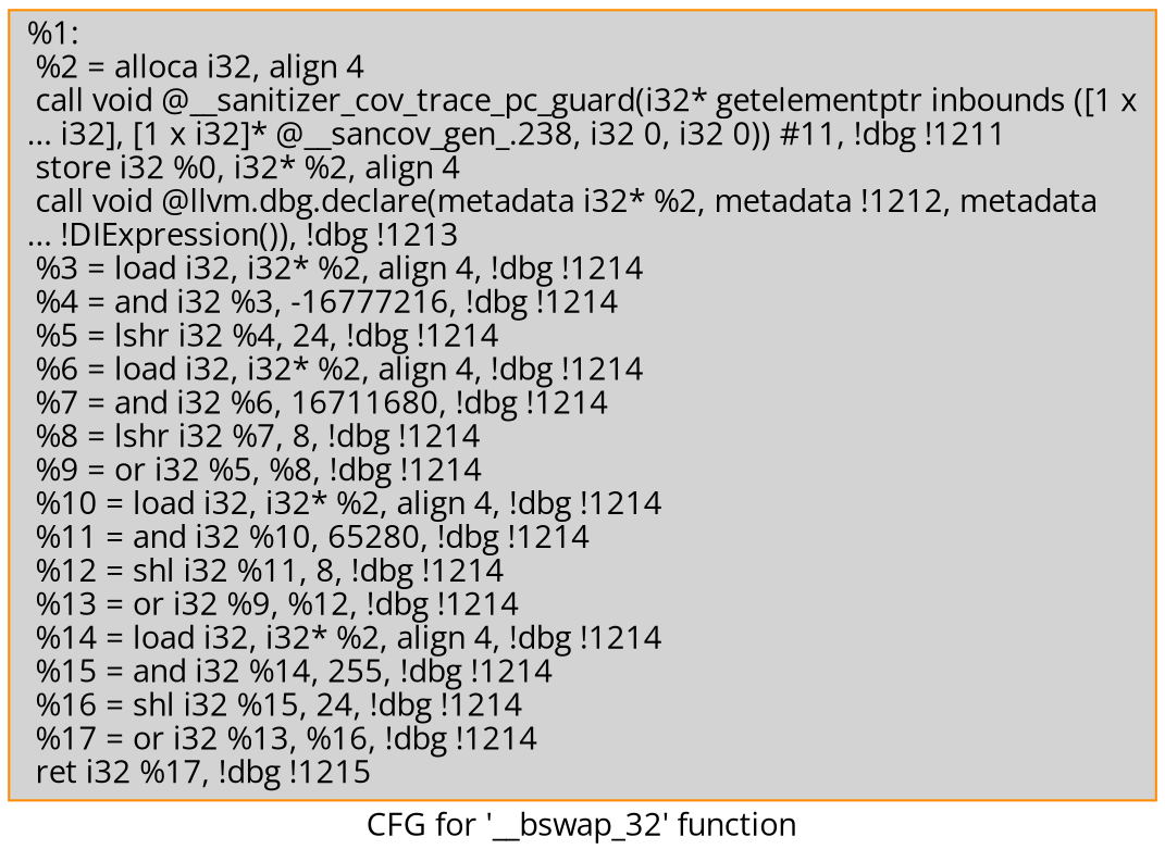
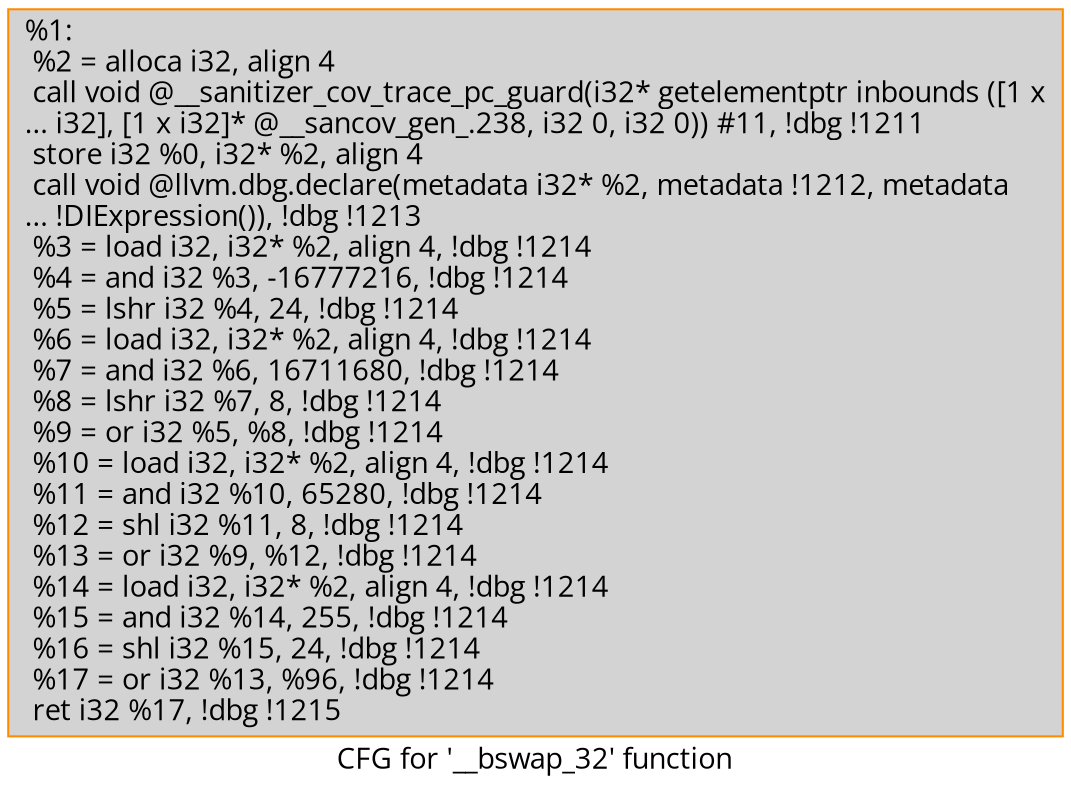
  digraph {
    label="CFG for '__bswap_32' function"
    fontname="Open Sans"
-   n1 [color=darkorange fillcolor=lightgrey label="{%1:\l  %2 = alloca i32, align 4\l  call void @__sanitizer_cov_trace_pc_guard(i32* getelementptr inbounds ([1 x\l... i32], [1 x i32]* @__sancov_gen_.238, i32 0, i32 0)) #11, !dbg !1211\l  store i32 %0, i32* %2, align 4\l  call void @llvm.dbg.declare(metadata i32* %2, metadata !1212, metadata\l... !DIExpression()), !dbg !1213\l  %3 = load i32, i32* %2, align 4, !dbg !1214\l  %4 = and i32 %3, -16777216, !dbg !1214\l  %5 = lshr i32 %4, 24, !dbg !1214\l  %6 = load i32, i32* %2, align 4, !dbg !1214\l  %7 = and i32 %6, 16711680, !dbg !1214\l  %8 = lshr i32 %7, 8, !dbg !1214\l  %9 = or i32 %5, %8, !dbg !1214\l  %10 = load i32, i32* %2, align 4, !dbg !1214\l  %11 = and i32 %10, 65280, !dbg !1214\l  %12 = shl i32 %11, 8, !dbg !1214\l  %13 = or i32 %9, %12, !dbg !1214\l  %14 = load i32, i32* %2, align 4, !dbg !1214\l  %15 = and i32 %14, 255, !dbg !1214\l  %16 = shl i32 %15, 24, !dbg !1214\l  %17 = or i32 %13, %16, !dbg !1214\l  ret i32 %17, !dbg !1215\l}" shape=record style=filled fontname="Open Sans"]
+   n1 [color=darkorange fillcolor=lightgrey label="{%1:\l  %2 = alloca i32, align 4\l  call void @__sanitizer_cov_trace_pc_guard(i32* getelementptr inbounds ([1 x\l... i32], [1 x i32]* @__sancov_gen_.238, i32 0, i32 0)) #11, !dbg !1211\l  store i32 %0, i32* %2, align 4\l  call void @llvm.dbg.declare(metadata i32* %2, metadata !1212, metadata\l... !DIExpression()), !dbg !1213\l  %3 = load i32, i32* %2, align 4, !dbg !1214\l  %4 = and i32 %3, -16777216, !dbg !1214\l  %5 = lshr i32 %4, 24, !dbg !1214\l  %6 = load i32, i32* %2, align 4, !dbg !1214\l  %7 = and i32 %6, 16711680, !dbg !1214\l  %8 = lshr i32 %7, 8, !dbg !1214\l  %9 = or i32 %5, %8, !dbg !1214\l  %10 = load i32, i32* %2, align 4, !dbg !1214\l  %11 = and i32 %10, 65280, !dbg !1214\l  %12 = shl i32 %11, 8, !dbg !1214\l  %13 = or i32 %9, %12, !dbg !1214\l  %14 = load i32, i32* %2, align 4, !dbg !1214\l  %15 = and i32 %14, 255, !dbg !1214\l  %16 = shl i32 %15, 24, !dbg !1214\l  %17 = or i32 %13, %96, !dbg !1214\l  ret i32 %17, !dbg !1215\l}" shape=record style=filled fontname="Open Sans"]
  }
